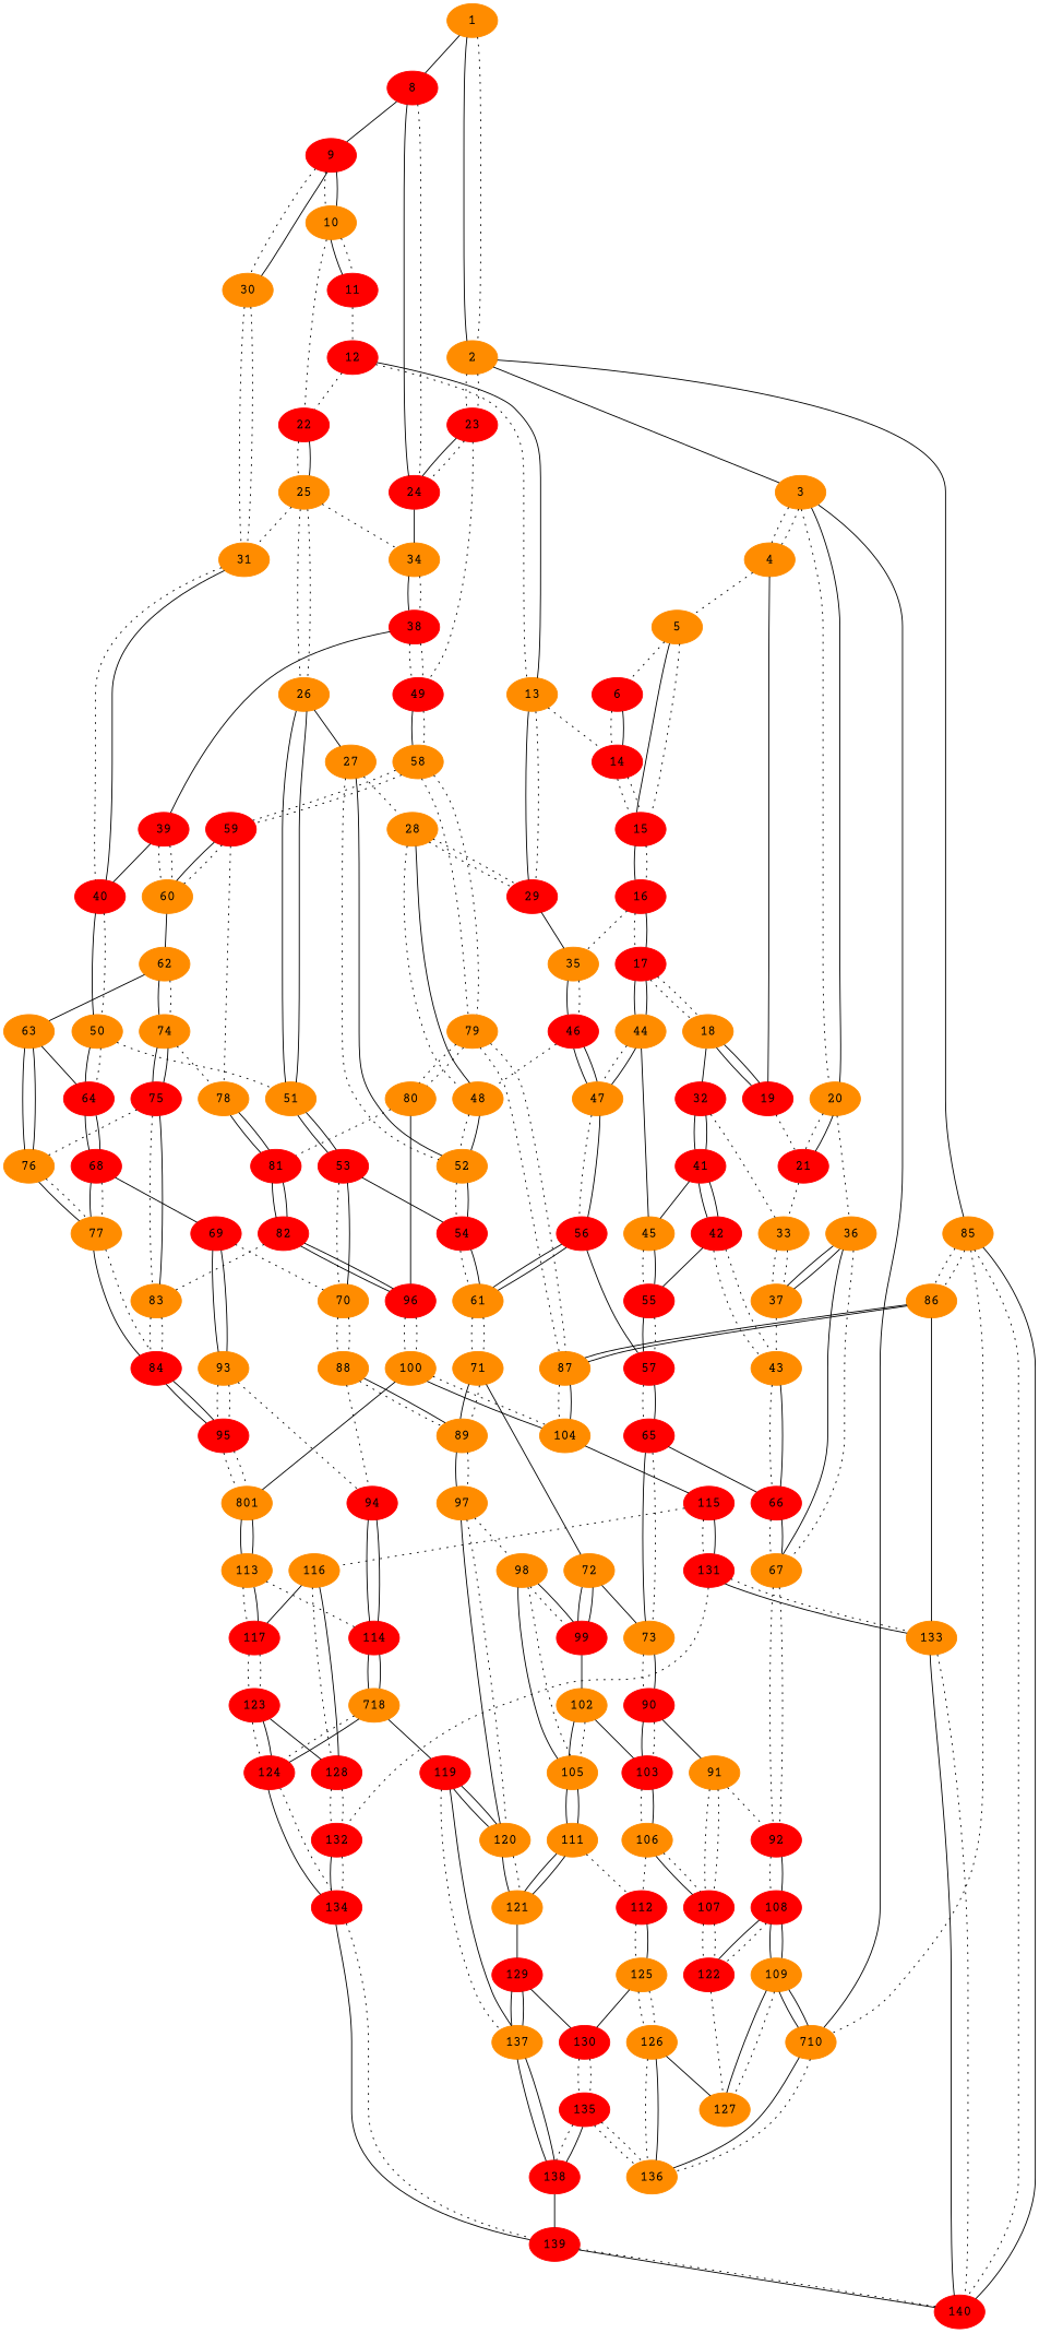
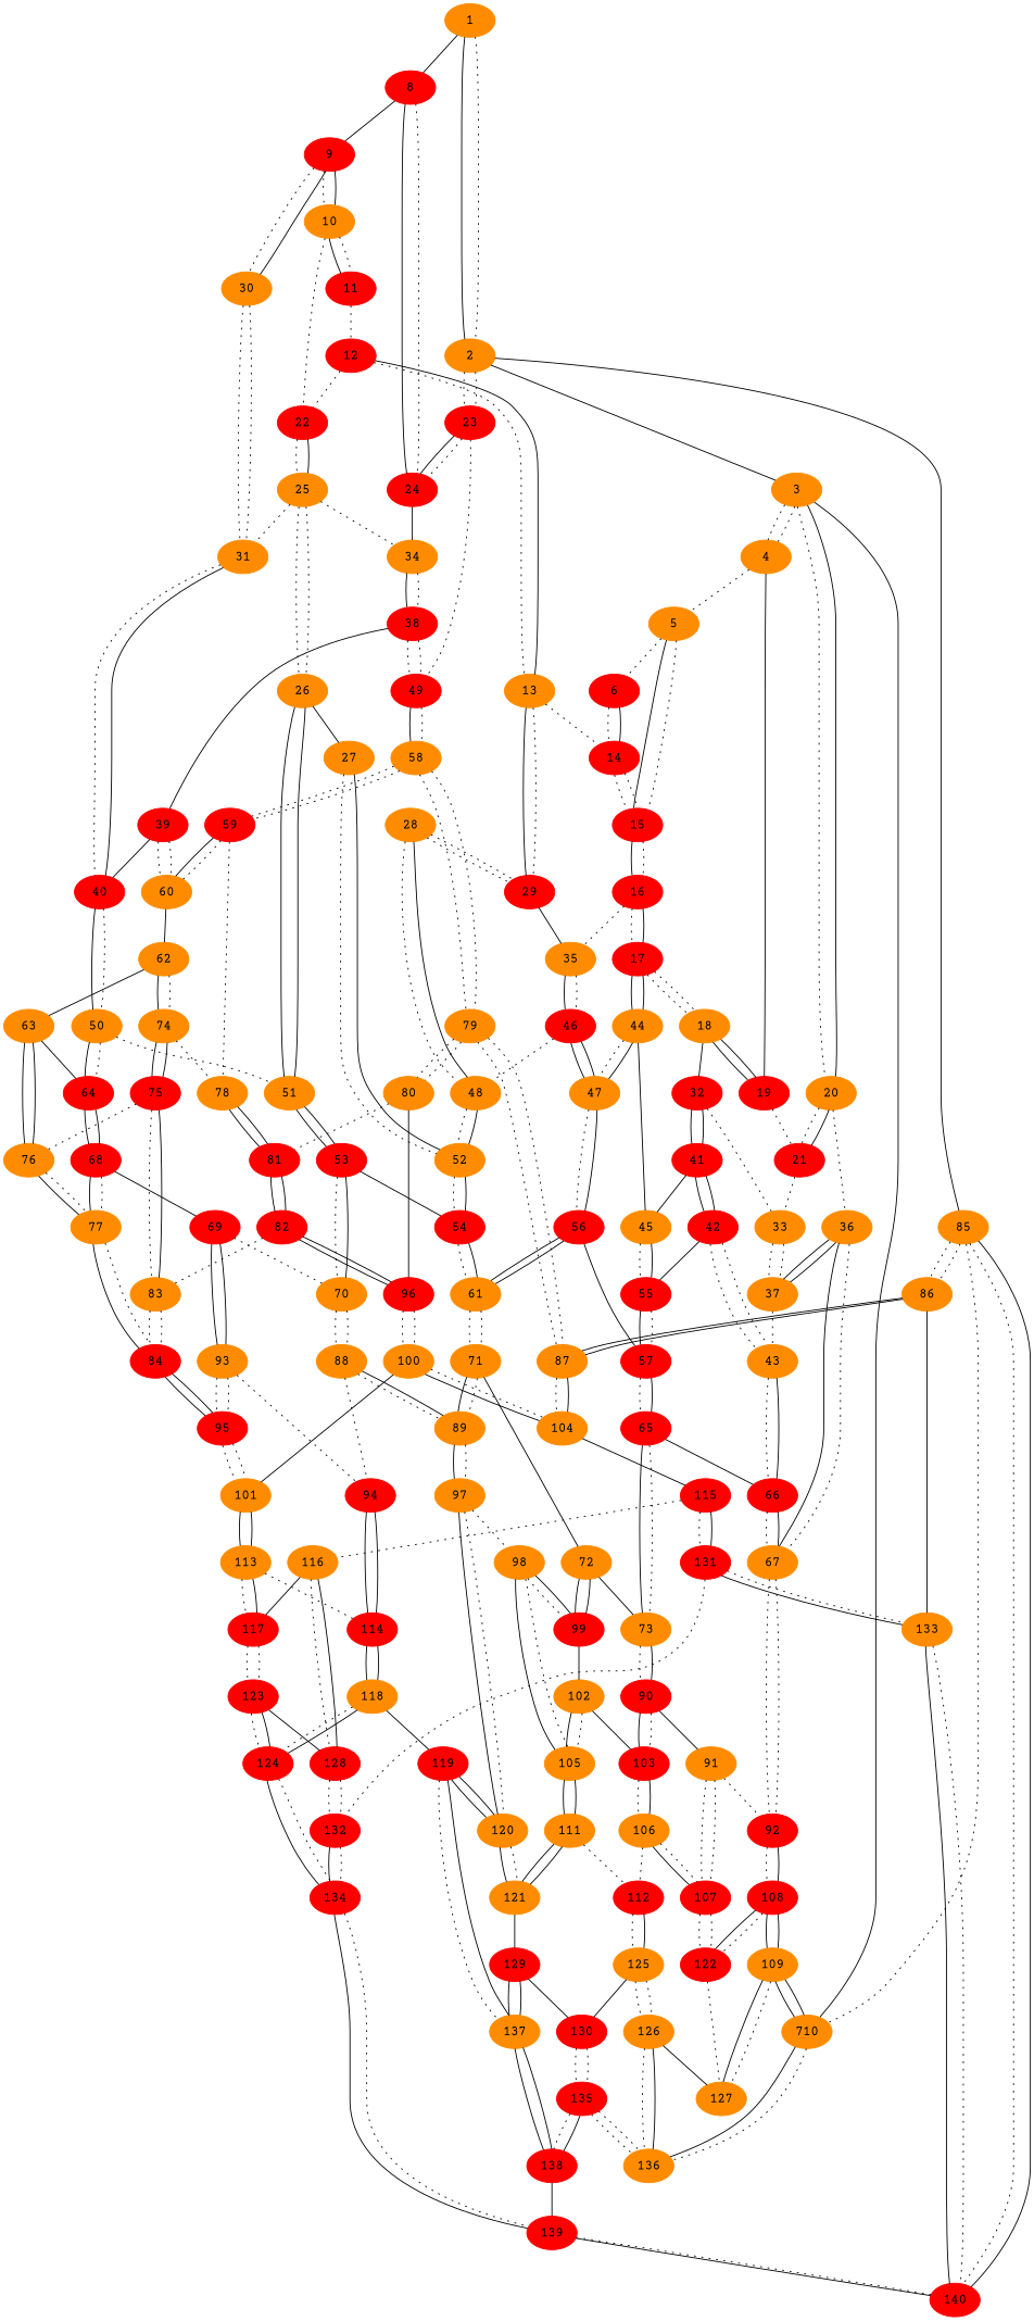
  graph {
    fontname="Courier Prime"
    node [color=darkorange fontname="Courier Prime" style=filled]
    edge [fontname="Courier Prime" style=solid]
    1
    2
    8 [color=red]
    3
    23 [color=red]
    85
    9 [color=red]
    24 [color=red]
    4
    20
    n11 [label=710]
    49 [color=red]
    86
    140 [color=red]
    5
    19 [color=red]
    21 [color=red]
    36
    136
    6 [color=red]
    15 [color=red]
    14 [color=red]
    16 [color=red]
    11 [color=red]
    12 [color=red]
    10
    30
    34
    22 [color=red]
    31
    25
    13
    29 [color=red]
    35
    17 [color=red]
    18
    44
    46 [color=red]
    32 [color=red]
    45
    47
    33
    41 [color=red]
    37
    67
    26
    58
    38 [color=red]
    27
    51
    40 [color=red]
    28
    52
    53 [color=red]
    48
    54 [color=red]
    50
    42 [color=red]
    43
    39 [color=red]
    92 [color=red]
    66 [color=red]
    60
    62
    64 [color=red]
    55 [color=red]
    57 [color=red]
    56 [color=red]
    61
    59 [color=red]
    79
    68 [color=red]
    70
    88
    71
    65 [color=red]
    73
    78
    80
    87
    81 [color=red]
    63
    74
    72
    89
    76
    75 [color=red]
    77
    69 [color=red]
    90 [color=red]
    108 [color=red]
    93
    84 [color=red]
    95 [color=red]
    94 [color=red]
    99 [color=red]
    97
    102
    91
    103 [color=red]
    83
    82 [color=red]
    96 [color=red]
    104
    100
-   101 [label=801]
+   101
    133
    115 [color=red]
    114 [color=red]
    98
    120
    107 [color=red]
    106
    122 [color=red]
    109
-   118 [label=718]
+   118
    113
    105
    121
    111
    117 [color=red]
    112 [color=red]
    116
    131 [color=red]
    125
    127
    129 [color=red]
    126
    130 [color=red]
    123 [color=red]
    119 [color=red]
    124 [color=red]
    128 [color=red]
    132 [color=red]
    137
    134 [color=red]
    138 [color=red]
    139 [color=red]
    135 [color=red]
    1 -- 2
    1 -- 2 [style=dotted]
    1 -- 8
    2 -- 3
    2 -- 23 [style=dotted]
    2 -- 23 [style=dotted]
    2 -- 85
    8 -- 9
    8 -- 24
    8 -- 24 [style=dotted]
    3 -- 4 [style=dotted]
    3 -- 4 [style=dotted]
    3 -- 20 [style=dotted]
    3 -- 20
    3 -- n11
    23 -- 24
    23 -- 24 [style=dotted]
    23 -- 49 [style=dotted]
    85 -- n11 [style=dotted]
    85 -- 86 [style=dotted]
    85 -- 86 [style=dotted]
    85 -- 140 [style=dotted]
    85 -- 140
    9 -- 10 [style=dotted]
    9 -- 10
    9 -- 30 [style=dotted]
    9 -- 30
    24 -- 34
    4 -- 5 [style=dotted]
    4 -- 19
    20 -- 21 [style=dotted]
    20 -- 21
    20 -- 36 [style=dotted]
    n11 -- 136
    n11 -- 136 [style=dotted]
    49 -- 58
    49 -- 58 [style=dotted]
    86 -- 87
    86 -- 87
    86 -- 133
    5 -- 6 [style=dotted]
    5 -- 15
    5 -- 15 [style=dotted]
    19 -- 21 [style=dotted]
    21 -- 33 [style=dotted]
    36 -- 37
    36 -- 37
    36 -- 67
    36 -- 67 [style=dotted]
    6 -- 14 [style=dotted]
    6 -- 14
    15 -- 16
    15 -- 16 [style=dotted]
    14 -- 15 [style=dotted]
    14 -- 15 [style=dotted]
    16 -- 35 [style=dotted]
    16 -- 17 [style=dotted]
    16 -- 17
    11 -- 12 [style=dotted]
    12 -- 22 [style=dotted]
    12 -- 13 [style=dotted]
    12 -- 13
    10 -- 11
    10 -- 11 [style=dotted]
    10 -- 22 [style=dotted]
    30 -- 31 [style=dotted]
    30 -- 31 [style=dotted]
    34 -- 38
    34 -- 38 [style=dotted]
    22 -- 25 [style=dotted]
    22 -- 25
    31 -- 40 [style=dotted]
    31 -- 40
    25 -- 34 [style=dotted]
    25 -- 31 [style=dotted]
    25 -- 26 [style=dotted]
    25 -- 26 [style=dotted]
    13 -- 14 [style=dotted]
    13 -- 29
    13 -- 29 [style=dotted]
    29 -- 35
    35 -- 46
    35 -- 46 [style=dotted]
    17 -- 18 [style=dotted]
    17 -- 18 [style=dotted]
    17 -- 44
    17 -- 44
    18 -- 19
    18 -- 19
    18 -- 32
    44 -- 45
    44 -- 47 [style=dotted]
    44 -- 47
    46 -- 47
    46 -- 47
    46 -- 48 [style=dotted]
    32 -- 33 [style=dotted]
    32 -- 41
    32 -- 41
    45 -- 55 [style=dotted]
    45 -- 55
    47 -- 56 [style=dotted]
    47 -- 56
    33 -- 37 [style=dotted]
    33 -- 37 [style=dotted]
    41 -- 45
    41 -- 42
    41 -- 42
    37 -- 43 [style=dotted]
    67 -- 92 [style=dotted]
    67 -- 92 [style=dotted]
    26 -- 27
    26 -- 51
    26 -- 51
    58 -- 59 [style=dotted]
    58 -- 59 [style=dotted]
    58 -- 79 [style=dotted]
    58 -- 79 [style=dotted]
    38 -- 49 [style=dotted]
    38 -- 49 [style=dotted]
    38 -- 39
-   27 -- 28 [style=dotted]
    27 -- 52 [style=dotted]
    27 -- 52
    51 -- 53
    51 -- 53
    40 -- 50
    40 -- 50 [style=dotted]
    28 -- 29 [style=dotted]
    28 -- 29 [style=dotted]
    28 -- 48 [style=dotted]
    28 -- 48
    52 -- 54 [style=dotted]
    52 -- 54
    53 -- 54
    53 -- 70 [style=dotted]
    53 -- 70
    48 -- 52 [style=dotted]
    48 -- 52
    54 -- 61 [style=dotted]
    54 -- 61
    50 -- 51 [style=dotted]
    50 -- 64
    50 -- 64 [style=dotted]
    42 -- 43 [style=dotted]
    42 -- 43 [style=dotted]
    42 -- 55
    43 -- 66 [style=dotted]
    43 -- 66
    39 -- 40
    39 -- 60 [style=dotted]
    39 -- 60 [style=dotted]
    92 -- 108 [style=dotted]
    92 -- 108
    66 -- 67 [style=dotted]
    66 -- 67
    60 -- 62
    62 -- 63
    62 -- 74
    62 -- 74 [style=dotted]
    64 -- 68
    64 -- 68
    55 -- 57
    55 -- 57 [style=dotted]
    57 -- 65 [style=dotted]
    57 -- 65
    56 -- 57
    56 -- 61
    56 -- 61
    61 -- 71 [style=dotted]
    61 -- 71 [style=dotted]
    59 -- 60
    59 -- 60 [style=dotted]
    59 -- 78 [style=dotted]
    79 -- 80 [style=dotted]
    79 -- 80 [style=dotted]
    79 -- 87 [style=dotted]
    79 -- 87 [style=dotted]
    68 -- 77
    68 -- 77 [style=dotted]
    68 -- 69
    70 -- 88 [style=dotted]
    70 -- 88 [style=dotted]
    88 -- 89 [style=dotted]
    88 -- 89
    88 -- 94 [style=dotted]
    71 -- 72
    71 -- 89
    71 -- 89 [style=dotted]
    65 -- 66
    65 -- 73
    65 -- 73 [style=dotted]
    73 -- 90 [style=dotted]
    73 -- 90
    78 -- 81
    78 -- 81
    80 -- 81 [style=dotted]
    80 -- 96
    87 -- 104 [style=dotted]
    87 -- 104
    81 -- 82
    81 -- 82
    63 -- 64
    63 -- 76
    63 -- 76
    74 -- 78 [style=dotted]
    74 -- 75
    74 -- 75
    72 -- 73
    72 -- 99
    72 -- 99
    89 -- 97
    89 -- 97 [style=dotted]
    76 -- 77
    76 -- 77 [style=dotted]
    75 -- 76 [style=dotted]
    75 -- 83 [style=dotted]
    75 -- 83
    77 -- 84
    77 -- 84 [style=dotted]
    69 -- 70 [style=dotted]
    69 -- 93
    69 -- 93
    90 -- 91
    90 -- 103
    90 -- 103 [style=dotted]
    108 -- 122
    108 -- 122 [style=dotted]
    108 -- 109
    108 -- 109
    93 -- 95 [style=dotted]
    93 -- 95 [style=dotted]
    93 -- 94 [style=dotted]
    84 -- 95
    84 -- 95
    95 -- 101 [style=dotted]
    95 -- 101 [style=dotted]
    94 -- 114
    94 -- 114
    99 -- 102
    97 -- 98 [style=dotted]
    97 -- 120
    97 -- 120 [style=dotted]
    102 -- 103
    102 -- 105
    102 -- 105 [style=dotted]
    91 -- 92 [style=dotted]
    91 -- 107 [style=dotted]
    91 -- 107 [style=dotted]
    103 -- 106 [style=dotted]
    103 -- 106
    83 -- 84 [style=dotted]
    83 -- 84 [style=dotted]
    82 -- 83 [style=dotted]
    82 -- 96
    82 -- 96
    96 -- 100 [style=dotted]
    96 -- 100 [style=dotted]
    104 -- 115
    100 -- 104
    100 -- 104 [style=dotted]
    100 -- 101
    101 -- 113
    101 -- 113
    133 -- 140
    133 -- 140 [style=dotted]
    115 -- 116 [style=dotted]
    115 -- 131 [style=dotted]
    115 -- 131
    114 -- 118
    114 -- 118
    98 -- 99 [style=dotted]
    98 -- 99
    98 -- 105
    98 -- 105 [style=dotted]
    120 -- 121
    120 -- 121 [style=dotted]
    107 -- 122 [style=dotted]
    107 -- 122 [style=dotted]
    106 -- 107
    106 -- 107 [style=dotted]
    106 -- 112 [style=dotted]
    122 -- 127 [style=dotted]
    109 -- n11
    109 -- n11
    109 -- 127
    109 -- 127 [style=dotted]
    118 -- 119
    118 -- 124 [style=dotted]
    118 -- 124
    113 -- 114 [style=dotted]
    113 -- 117 [style=dotted]
    113 -- 117
    105 -- 111
    105 -- 111
    121 -- 129
    111 -- 121
    111 -- 121
    111 -- 112 [style=dotted]
    117 -- 123 [style=dotted]
    117 -- 123 [style=dotted]
    112 -- 125 [style=dotted]
    112 -- 125
    116 -- 117
    116 -- 128 [style=dotted]
    116 -- 128
    131 -- 133
    131 -- 133 [style=dotted]
    131 -- 132 [style=dotted]
    125 -- 126 [style=dotted]
    125 -- 126 [style=dotted]
    125 -- 130
    129 -- 130
    129 -- 137
    129 -- 137
    126 -- 136 [style=dotted]
    126 -- 136
    126 -- 127
    130 -- 135 [style=dotted]
    130 -- 135 [style=dotted]
    123 -- 124 [style=dotted]
    123 -- 124
    123 -- 128
    119 -- 120
    119 -- 120
    119 -- 137 [style=dotted]
    119 -- 137
    124 -- 134
    124 -- 134 [style=dotted]
    128 -- 132 [style=dotted]
    128 -- 132 [style=dotted]
    132 -- 134
    132 -- 134 [style=dotted]
    137 -- 138
    137 -- 138
    134 -- 139
    134 -- 139 [style=dotted]
    138 -- 139
    139 -- 140
    139 -- 140 [style=dotted]
    135 -- 136 [style=dotted]
    135 -- 136 [style=dotted]
    135 -- 138 [style=dotted]
    135 -- 138
  }
